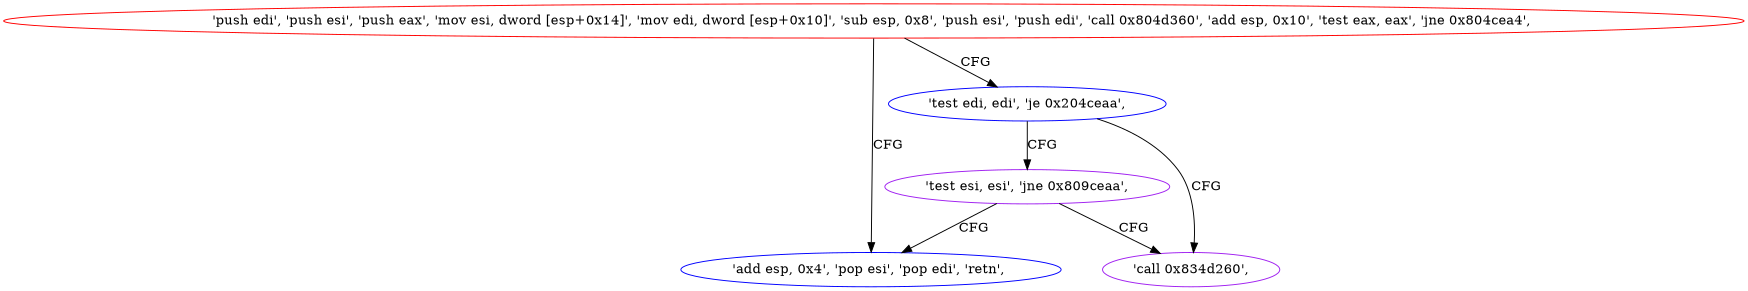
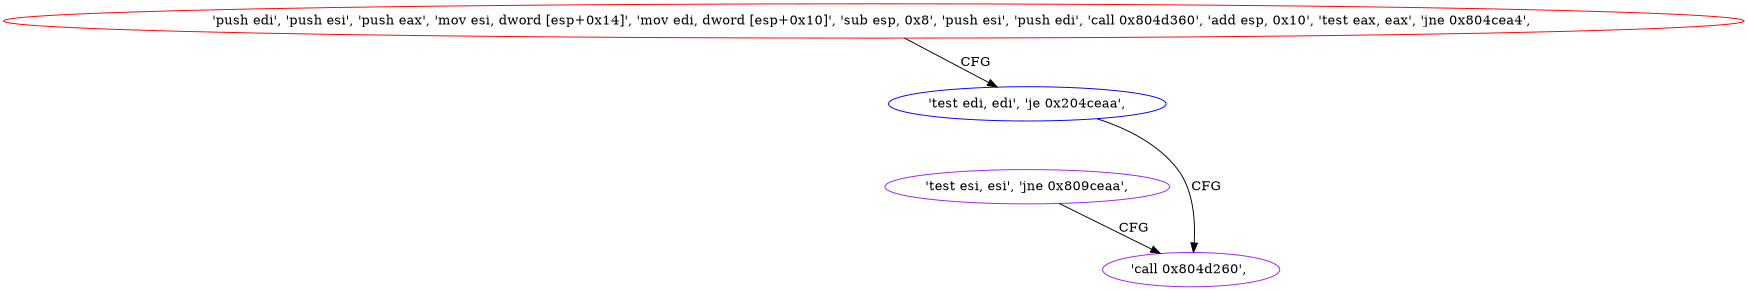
  digraph {
    node [color=blue]
    n1 [color=red label="'push edi', 'push esi', 'push eax', 'mov esi, dword [esp+0x14]', 'mov edi, dword [esp+0x10]', 'sub esp, 0x8', 'push esi', 'push edi', 'call 0x804d360', 'add esp, 0x10', 'test eax, eax', 'jne 0x804cea4', "]
-   n2 [label="'add esp, 0x4', 'pop esi', 'pop edi', 'retn', "]
    n3 [label="'test edi, edi', 'je 0x204ceaa',"]
-   n4 [color=purple label="'call 0x834d260',"]
+   n4 [color=purple label="'call 0x804d260', "]
    n5 [color=purple label="'test esi, esi', 'jne 0x809ceaa',"]
-   n1 -> n2 [label=CFG]
    n1 -> n3 [label=CFG]
    n3 -> n4 [label=CFG]
-   n3 -> n5 [label=CFG]
-   n5 -> n2 [label=CFG]
    n5 -> n4 [label=CFG]
  }
